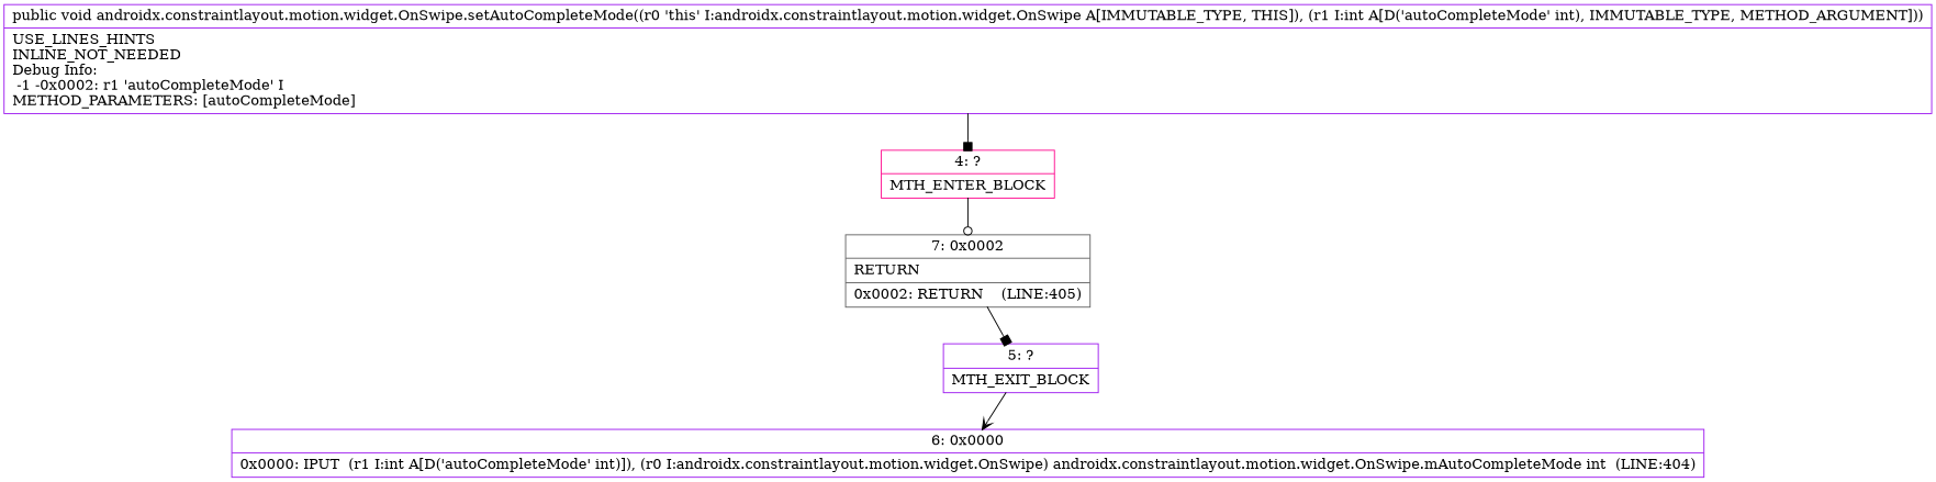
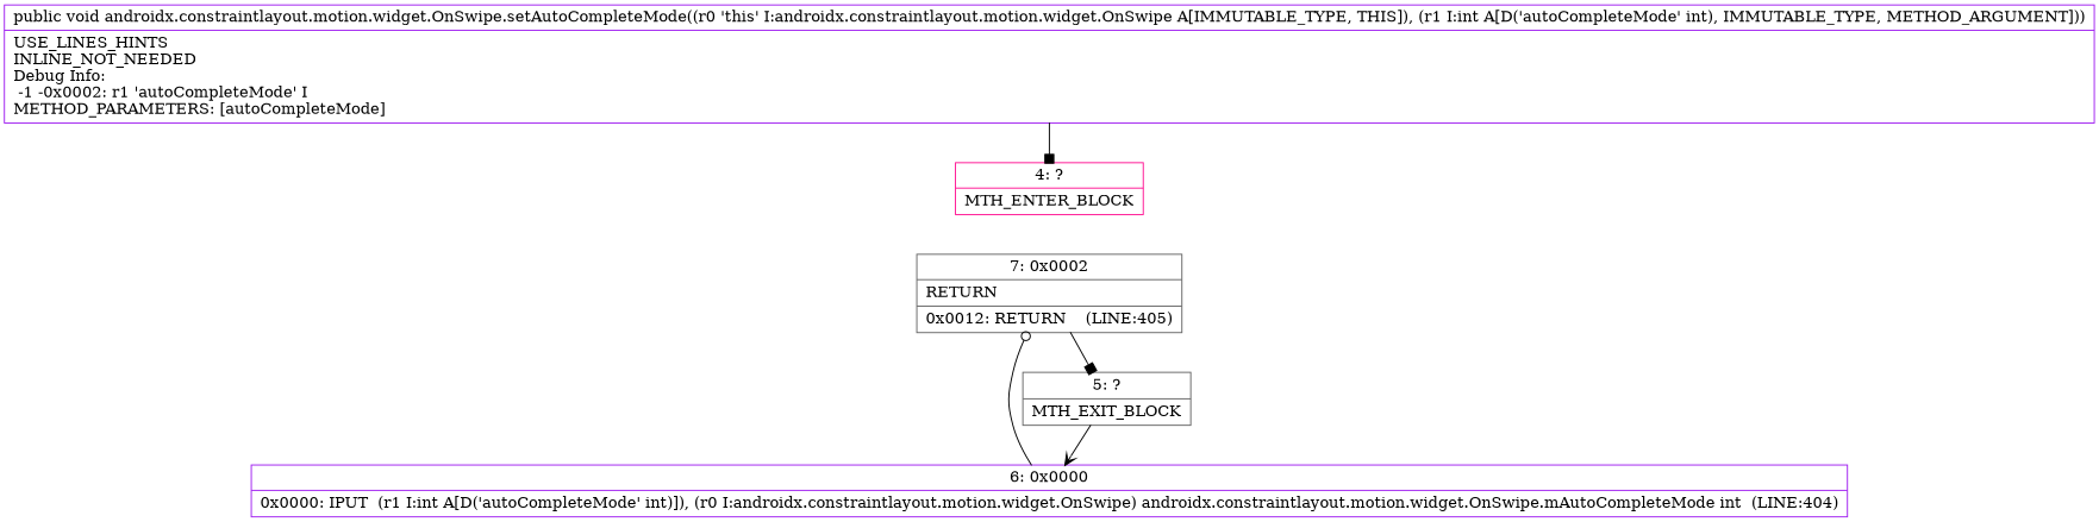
  digraph {
    node [color=purple shape=record]
    edge [arrowhead=box]
    n1 [color=deeppink label="{4\:\ ?|MTH_ENTER_BLOCK\l}"]
    n2 [label="{6\:\ 0x0000|0x0000: IPUT  (r1 I:int A[D('autoCompleteMode' int)]), (r0 I:androidx.constraintlayout.motion.widget.OnSwipe) androidx.constraintlayout.motion.widget.OnSwipe.mAutoCompleteMode int  (LINE:404)\l}"]
-   n3 [color=gray40 label="{7\:\ 0x0002|RETURN\l|0x0002: RETURN    (LINE:405)\l}"]
-   n4 [label="{5\:\ ?|MTH_EXIT_BLOCK\l}"]
+   n3 [color=gray40 label="{7\:\ 0x0002|RETURN\l|0x0012: RETURN    (LINE:405)\l}"]
+   n4 [color=gray40 label="{5\:\ ?|MTH_EXIT_BLOCK\l}"]
    n5 [label="{public void androidx.constraintlayout.motion.widget.OnSwipe.setAutoCompleteMode((r0 'this' I:androidx.constraintlayout.motion.widget.OnSwipe A[IMMUTABLE_TYPE, THIS]), (r1 I:int A[D('autoCompleteMode' int), IMMUTABLE_TYPE, METHOD_ARGUMENT]))  | USE_LINES_HINTS\lINLINE_NOT_NEEDED\lDebug Info:\l  \-1 \-0x0002: r1 'autoCompleteMode' I\lMETHOD_PARAMETERS: [autoCompleteMode]\l}"]
-   n1 -> n3 [arrowhead=odot]
+   n2 -> n3 [arrowhead=odot]
    n3 -> n4
    n4 -> n2 [arrowhead=vee]
    n5 -> n1
  }
